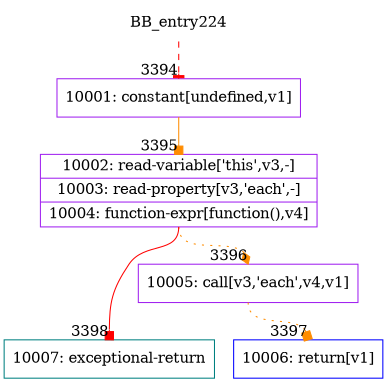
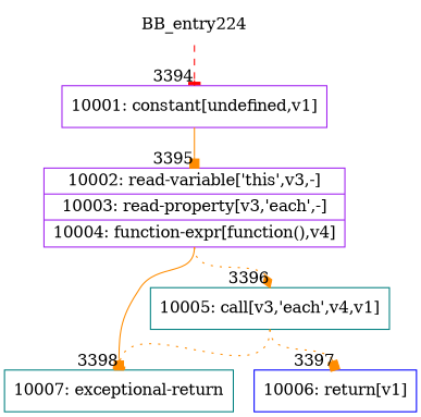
  digraph {
    rankdir=TD
    node [color=purple shape=record]
    edge [arrowhead=box color=darkorange headport=n style=dotted tailport=s]
    BB_entry224 [color=red shape=none]
    n2 [label="{10001: constant[undefined,v1]}"]
    n3 [label="{10002: read-variable['this',v3,-]|10003: read-property[v3,'each',-]|10004: function-expr[function(),v4]}"]
-   n4 [label="{10005: call[v3,'each',v4,v1]}"]
+   n4 [color=teal label="{10005: call[v3,'each',v4,v1]}"]
    n5 [color=teal label="{10007: exceptional-return}"]
    n6 [color=blue label="{10006: return[v1]}"]
    BB_entry224 -> n2 [arrowhead=tee color=red headlabel="    3394" style=dashed]
    n2 -> n3 [headlabel="      3395" style=solid]
    n3 -> n4 [arrowhead=diamond headlabel="      3396"]
-   n3 -> n5 [color=red headlabel="      3398" style=solid]
+   n3 -> n5 [headlabel="      3398" style=solid]
+   n4 -> n5 [arrowhead=tee]
    n4 -> n6 [headlabel="      3397"]
  }
